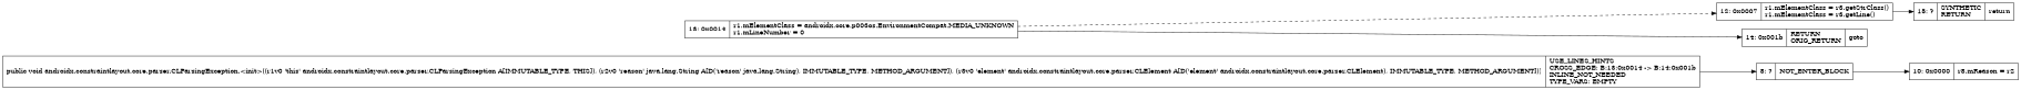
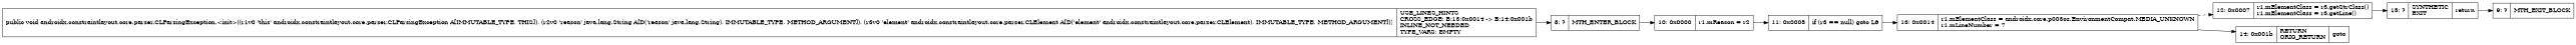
  digraph {
    rankdir=LR
    node [shape=record]
-   n1 [label="{8\:\ ?|NOT_ENTER_BLOCK\l}"]
-   n2 [label="{10\:\ 0x0000|r8.mReason = r2\l}"]
-   n4 [label="{13\:\ 0x0014|r1.mElementClass = androidx.core.p003os.EnvironmentCompat.MEDIA_UNKNOWN\lr1.mLineNumber = 0\l}"]
+   n1 [label="{8\:\ ?|MTH_ENTER_BLOCK\l}"]
+   n2 [label="{10\:\ 0x0000|r1.mReason = r2\l}"]
+   n3 [label="{11\:\ 0x0005|if (r3 == null) goto L6\l}"]
+   n4 [label="{13\:\ 0x0014|r1.mElementClass = androidx.core.p003os.EnvironmentCompat.MEDIA_UNKNOWN\lr1.mLineNumber = 7\l}"]
    n5 [label="{12\:\ 0x0007|r1.mElementClass = r3.getStrClass()\lr1.mElementClass = r3.getLine()\l}"]
-   n6 [label="{15\:\ ?|SYNTHETIC\lRETURN\l|return\l}"]
+   n6 [label="{15\:\ ?|SYNTHETIC\lEXIT\l|return\l}"]
    n7 [label="{14\:\ 0x001b|RETURN\lORIG_RETURN\l|goto\l}"]
+   n8 [label="{9\:\ ?|MTH_EXIT_BLOCK\l}"]
    n9 [label="{public void androidx.constraintlayout.core.parser.CLParsingException.\<init\>((r1v0 'this' androidx.constraintlayout.core.parser.CLParsingException A[IMMUTABLE_TYPE, THIS]), (r2v0 'reason' java.lang.String A[D('reason' java.lang.String), IMMUTABLE_TYPE, METHOD_ARGUMENT]), (r3v0 'element' androidx.constraintlayout.core.parser.CLElement A[D('element' androidx.constraintlayout.core.parser.CLElement), IMMUTABLE_TYPE, METHOD_ARGUMENT]))  | USE_LINES_HINTS\lCROSS_EDGE: B:13:0x0014 \-\> B:14:0x001b\lINLINE_NOT_NEEDED\lTYPE_VARS: EMPTY\l}"]
    n1 -> n2
+   n2 -> n3
+   n3 -> n4
    n4 -> n5 [style=dashed]
    n4 -> n7
    n5 -> n6
+   n6 -> n8
    n9 -> n1
  }
